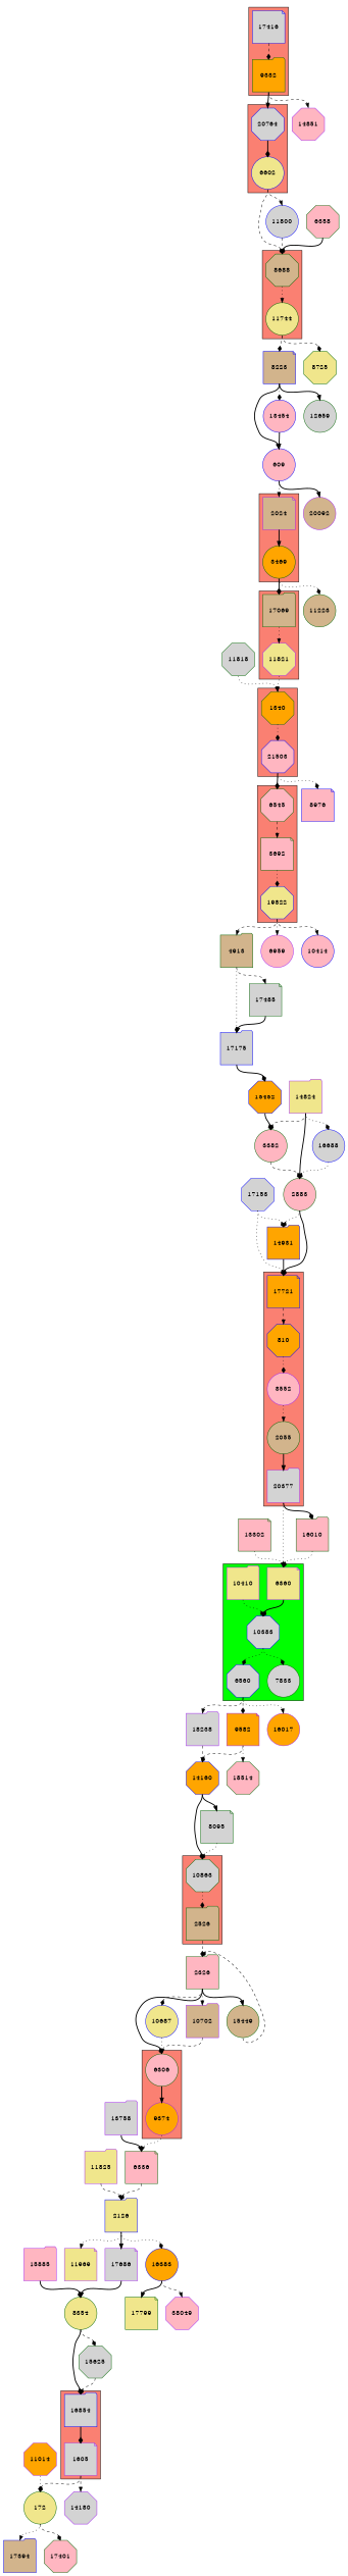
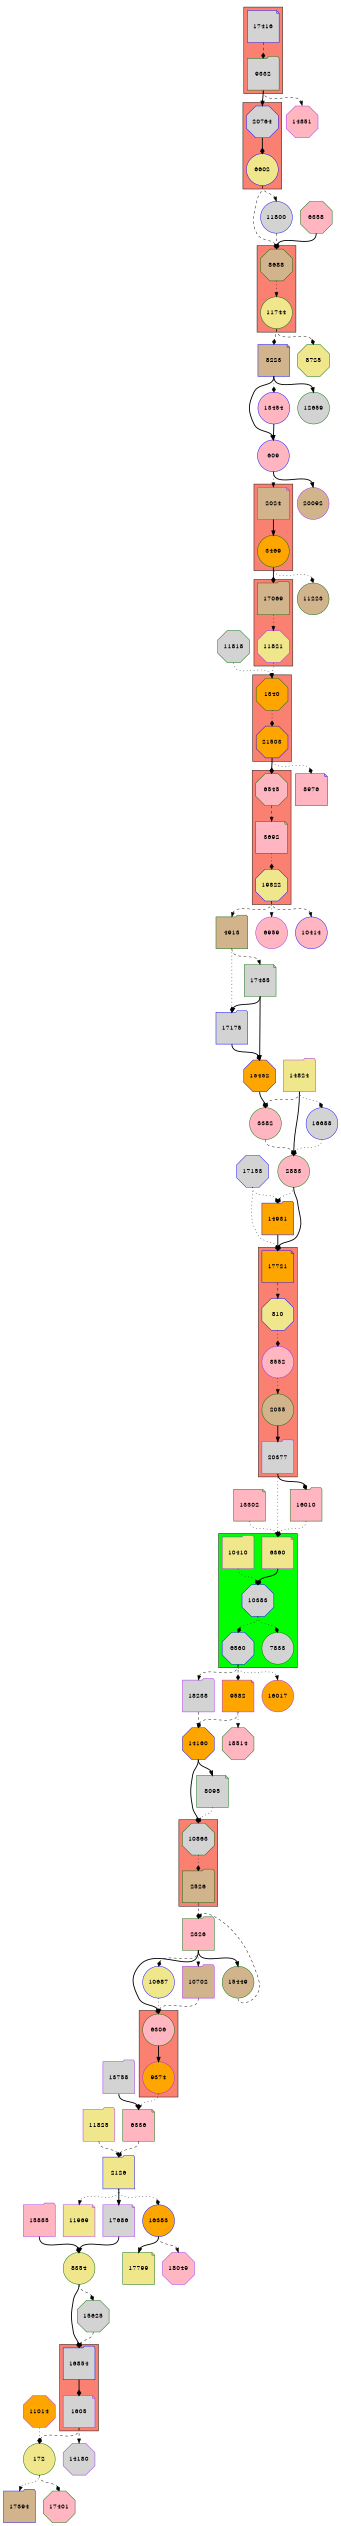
  digraph {
    node [color=darkgreen fillcolor=lightpink shape=circle style=filled]
    edge [arrowhead=diamond headport=n style=dotted tailport=s]
    8688 [fillcolor=tan height=1 shape=octagon width=1]
    11744 [fillcolor=khaki height=1 width=1]
    2024 [color=purple fillcolor=tan height=1 shape=note width=1]
    3469 [fillcolor=orange height=1 width=1]
    17069 [fillcolor=tan height=1 shape=folder width=1]
    11821 [color=purple fillcolor=khaki height=1 shape=octagon width=1]
    1340 [fillcolor=orange height=1 shape=octagon width=1]
-   21503 [color=blue height=1 shape=octagon width=1]
+   21503 [color=blue fillcolor=orange height=1 shape=octagon width=1]
    6545 [height=1 shape=octagon width=1]
    3692 [height=1 shape=note width=1]
    19822 [color=blue fillcolor=khaki height=1 shape=octagon width=1]
    17721 [color=blue fillcolor=orange height=1 shape=note width=1]
-   810 [color=blue fillcolor=orange height=1 shape=octagon width=1]
+   810 [color=blue fillcolor=khaki height=1 shape=octagon width=1]
    8552 [color=purple height=1 width=1]
    2055 [fillcolor=tan height=1 width=1]
    20377 [color=purple fillcolor=lightgrey height=1 shape=folder width=1]
    6360 [color=purple fillcolor=khaki height=1 shape=note width=1]
    10410 [color=purple fillcolor=khaki height=1 shape=folder width=1]
    10383 [color=blue fillcolor=lightgrey height=1 shape=octagon width=1]
    n20 [color=blue fillcolor=lightgrey height=1 label=6560 shape=octagon width=1]
    n21 [fillcolor=lightgrey height=1 label=7833 width=1]
    10863 [fillcolor=lightgrey height=1 shape=octagon width=1]
    2526 [fillcolor=tan height=1 shape=folder width=1]
    6306 [height=1 width=1]
    9374 [color=purple fillcolor=orange height=1 width=1]
    16854 [color=blue fillcolor=lightgrey height=1 shape=folder width=1]
    1605 [color=purple fillcolor=lightgrey height=1 shape=note width=1]
    20764 [color=blue fillcolor=lightgrey height=1 shape=octagon width=1]
    6602 [color=blue fillcolor=khaki height=1 width=1]
    17416 [color=blue fillcolor=lightgrey height=1 shape=note width=1]
-   9332 [fillcolor=orange height=1 shape=folder width=1]
+   9332 [fillcolor=lightgrey height=1 shape=folder width=1]
    8223 [color=blue fillcolor=tan height=1 shape=note width=1]
    8725 [fillcolor=khaki height=1 shape=octagon width=1]
    11223 [fillcolor=tan height=1 width=1]
    8976 [color=blue height=1 shape=note width=1]
    4913 [fillcolor=tan height=1 shape=folder width=1]
    6959 [color=purple height=1 width=1]
    10414 [color=blue height=1 width=1]
    16010 [height=1 shape=folder width=1]
    9582 [color=purple fillcolor=orange height=1 shape=note width=1]
    18238 [color=purple fillcolor=lightgrey height=1 shape=folder width=1]
    16017 [color=purple fillcolor=orange height=1 width=1]
    2326 [height=1 shape=folder width=1]
    6336 [height=1 shape=note width=1]
    172 [fillcolor=khaki height=1 width=1]
    14180 [color=purple fillcolor=lightgrey height=1 shape=octagon width=1]
    11800 [color=blue fillcolor=lightgrey height=1 width=1]
    14851 [color=purple height=1 shape=octagon width=1]
    609 [color=blue height=1 width=1]
    n50 [color=blue height=1 label=13454 width=1]
    12659 [fillcolor=lightgrey height=1 width=1]
    17175 [color=blue fillcolor=lightgrey height=1 shape=folder width=1]
    17485 [fillcolor=lightgrey height=1 shape=note width=1]
    14160 [color=blue fillcolor=orange height=1 shape=octagon width=1]
    18514 [height=1 shape=octagon width=1]
    10687 [color=blue fillcolor=khaki height=1 width=1]
    10702 [color=purple fillcolor=tan height=1 shape=folder width=1]
    15449 [fillcolor=tan height=1 width=1]
    2126 [color=blue fillcolor=khaki height=1 shape=folder width=1]
    17394 [color=blue fillcolor=tan height=1 shape=folder width=1]
    17401 [height=1 shape=octagon width=1]
    6358 [height=1 shape=octagon width=1]
    20092 [color=purple fillcolor=tan height=1 width=1]
    15452 [color=blue fillcolor=orange height=1 shape=octagon width=1]
    3382 [height=1 width=1]
    2883 [height=1 width=1]
    14931 [color=blue fillcolor=orange height=1 shape=folder width=1]
    8095 [fillcolor=lightgrey height=1 shape=note width=1]
    11969 [color=purple fillcolor=khaki height=1 shape=note width=1]
    16383 [color=blue fillcolor=orange height=1 width=1]
    17686 [color=purple fillcolor=lightgrey height=1 shape=note width=1]
    17799 [fillcolor=khaki height=1 shape=note width=1]
-   18049 [color=purple height=1 shape=octagon width=1 label=38049]
+   18049 [color=purple height=1 shape=octagon width=1]
    8354 [fillcolor=khaki height=1 width=1]
    15625 [fillcolor=lightgrey height=1 shape=octagon width=1]
    11014 [color=purple fillcolor=orange height=1 shape=octagon width=1]
    15885 [color=purple height=1 shape=folder width=1]
    11825 [color=purple fillcolor=khaki height=1 shape=folder width=1]
    13758 [color=purple fillcolor=lightgrey height=1 shape=folder width=1]
    13302 [height=1 shape=note width=1]
    17153 [color=blue fillcolor=lightgrey height=1 shape=octagon width=1]
    14824 [color=purple fillcolor=khaki height=1 shape=folder width=1]
    16688 [color=blue fillcolor=lightgrey height=1 width=1]
    11818 [fillcolor=lightgrey height=1 shape=octagon width=1]
    subgraph cluster_1 {
      fillcolor=salmon
      style=filled
      8688
      11744
    }
    subgraph cluster_2 {
      fillcolor=salmon
      style=filled
      2024
      3469
    }
    subgraph cluster_3 {
      fillcolor=salmon
      style=filled
      17069
      11821
    }
    subgraph cluster_4 {
      fillcolor=salmon
      style=filled
      1340
      21503
    }
    subgraph cluster_5 {
      fillcolor=salmon
      style=filled
      6545
      3692
      19822
    }
    subgraph cluster_6 {
      fillcolor=salmon
      style=filled
      17721
      810
      8552
      2055
      20377
    }
    subgraph cluster_7 {
      fillcolor=green
      style=filled
      6360
      10410
      10383
      n20
      n21
    }
    subgraph cluster_8 {
      fillcolor=salmon
      style=filled
      10863
      2526
    }
    subgraph cluster_9 {
      fillcolor=salmon
      style=filled
      6306
      9374
    }
    subgraph cluster_10 {
      fillcolor=salmon
      style=filled
      16854
      1605
    }
    subgraph cluster_11 {
      fillcolor=salmon
      style=filled
      20764
      6602
    }
    subgraph cluster_12 {
      fillcolor=salmon
      style=filled
      17416
      9332
    }
    8688 -> 11744 [arrowhead=normal]
    11744 -> 8223 [style=dashed]
    11744 -> 8725 [style=dashed]
    2024 -> 3469 [arrowhead=normal style=bold]
    3469 -> 17069 [style=bold]
    3469 -> 11223
    17069 -> 11821 [arrowhead=normal]
    11821 -> 1340 [arrowhead=normal]
    1340 -> 21503
    21503 -> 6545 [style=bold]
    21503 -> 8976
    6545 -> 3692 [arrowhead=normal style=dashed]
    3692 -> 19822
    19822 -> 4913 [arrowhead=normal style=dashed]
    19822 -> 6959 [arrowhead=normal]
    19822 -> 10414 [arrowhead=normal style=dashed]
    17721 -> 810 [arrowhead=normal style=dashed]
    810 -> 8552
    8552 -> 2055 [arrowhead=normal]
    2055 -> 20377 [arrowhead=normal style=bold]
    20377 -> 6360
    20377 -> 16010 [style=bold]
    6360 -> 10383 [style=bold]
    10410 -> 10383
    10383 -> n20
    10383 -> n21
    n20 -> 9582 [style=dashed]
    n20 -> 18238 [arrowhead=normal style=dashed]
    n20 -> 16017 [arrowhead=normal]
    10863 -> 2526
    2526 -> 2326 [style=dashed]
    6306 -> 9374 [arrowhead=normal style=bold]
    9374 -> 6336 [arrowhead=normal]
    16854 -> 1605 [style=bold]
    1605 -> 172 [style=dashed]
    1605 -> 14180 [arrowhead=normal style=dashed]
    20764 -> 6602 [style=bold]
    6602 -> 8688 [style=dashed]
    6602 -> 11800 [arrowhead=normal style=dashed]
    17416 -> 9332 [style=dashed]
    9332 -> 20764 [arrowhead=normal style=bold]
    9332 -> 14851 [arrowhead=normal style=dashed]
    8223 -> 609 [arrowhead=normal style=bold]
    8223 -> n50
    8223 -> 12659 [arrowhead=normal style=bold]
    4913 -> 17175
    4913 -> 17485 [arrowhead=normal style=dashed]
    16010 -> 6360
    9582 -> 14160 [style=dashed]
    9582 -> 18514 [arrowhead=normal]
    18238 -> 14160 [arrowhead=normal style=dashed]
    2326 -> 6306 [style=bold]
    2326 -> 10687 [style=dashed]
    2326 -> 10702 [arrowhead=normal]
    2326 -> 15449 [arrowhead=normal style=bold]
    6336 -> 2126 [style=dashed]
    172 -> 17394 [arrowhead=normal]
    172 -> 17401 [style=dashed]
    11800 -> 8688 [arrowhead=normal style=dashed]
    609 -> 2024 [arrowhead=normal]
    609 -> 20092 [arrowhead=normal style=bold]
    n50 -> 609 [arrowhead=normal style=bold]
    17175 -> 15452 [style=bold]
    17485 -> 17175 [arrowhead=normal style=bold]
+   17485 -> 15452 [arrowhead=normal style=bold]
    14160 -> 10863 [style=bold]
    14160 -> 8095 [arrowhead=normal style=bold]
    10687 -> 6306 [arrowhead=normal]
    10702 -> 6306 [arrowhead=normal style=dashed]
    15449 -> 2326 [style=dashed]
    2126 -> 11969 [arrowhead=normal]
    2126 -> 16383
    2126 -> 17686 [arrowhead=normal style=bold]
    6358 -> 8688 [style=bold]
    15452 -> 3382 [style=bold]
    3382 -> 2883 [style=dashed]
    2883 -> 17721 [style=bold]
    2883 -> 14931
    14931 -> 17721 [arrowhead=normal style=bold]
    8095 -> 10863
    16383 -> 17799 [arrowhead=normal style=bold]
    16383 -> 18049 [arrowhead=normal style=dashed]
    17686 -> 8354 [arrowhead=normal style=bold]
    8354 -> 16854 [style=bold]
    8354 -> 15625 [style=dashed]
    15625 -> 16854 [style=dashed]
    11014 -> 172
    15885 -> 8354 [style=bold]
    11825 -> 2126 [arrowhead=normal style=dashed]
    13758 -> 6336 [arrowhead=normal style=bold]
    13302 -> 6360 [arrowhead=normal]
    17153 -> 17721
    17153 -> 14931
    14824 -> 3382 [style=dashed]
    14824 -> 2883 [arrowhead=normal style=bold]
    14824 -> 16688
    16688 -> 2883
    11818 -> 1340 [arrowhead=normal]
  }
